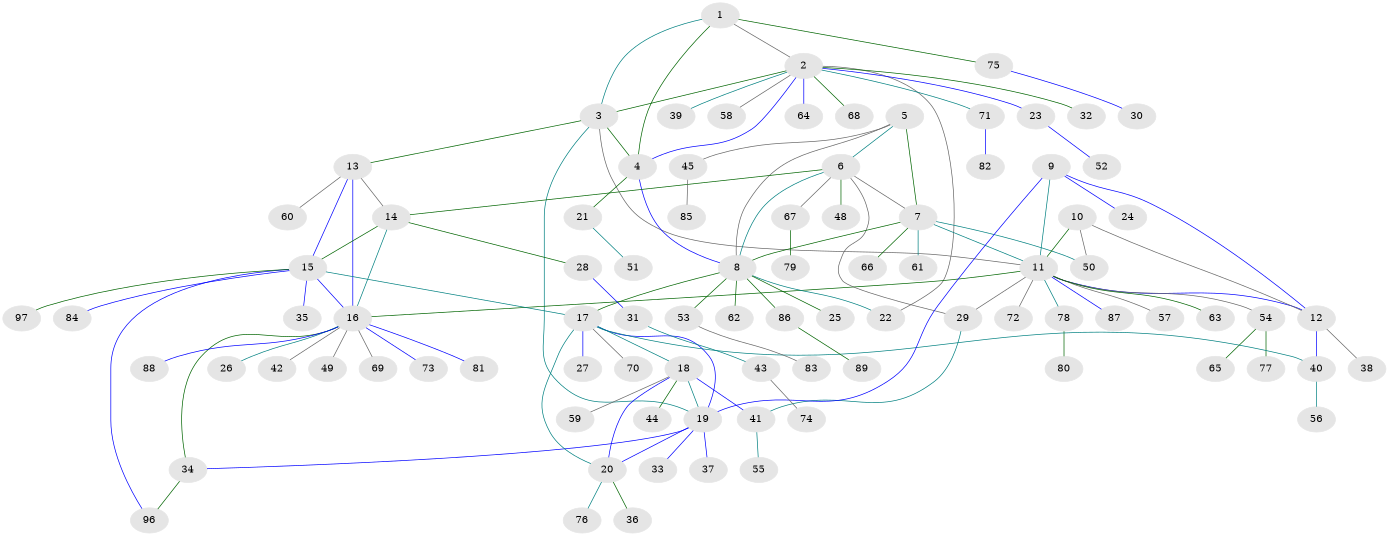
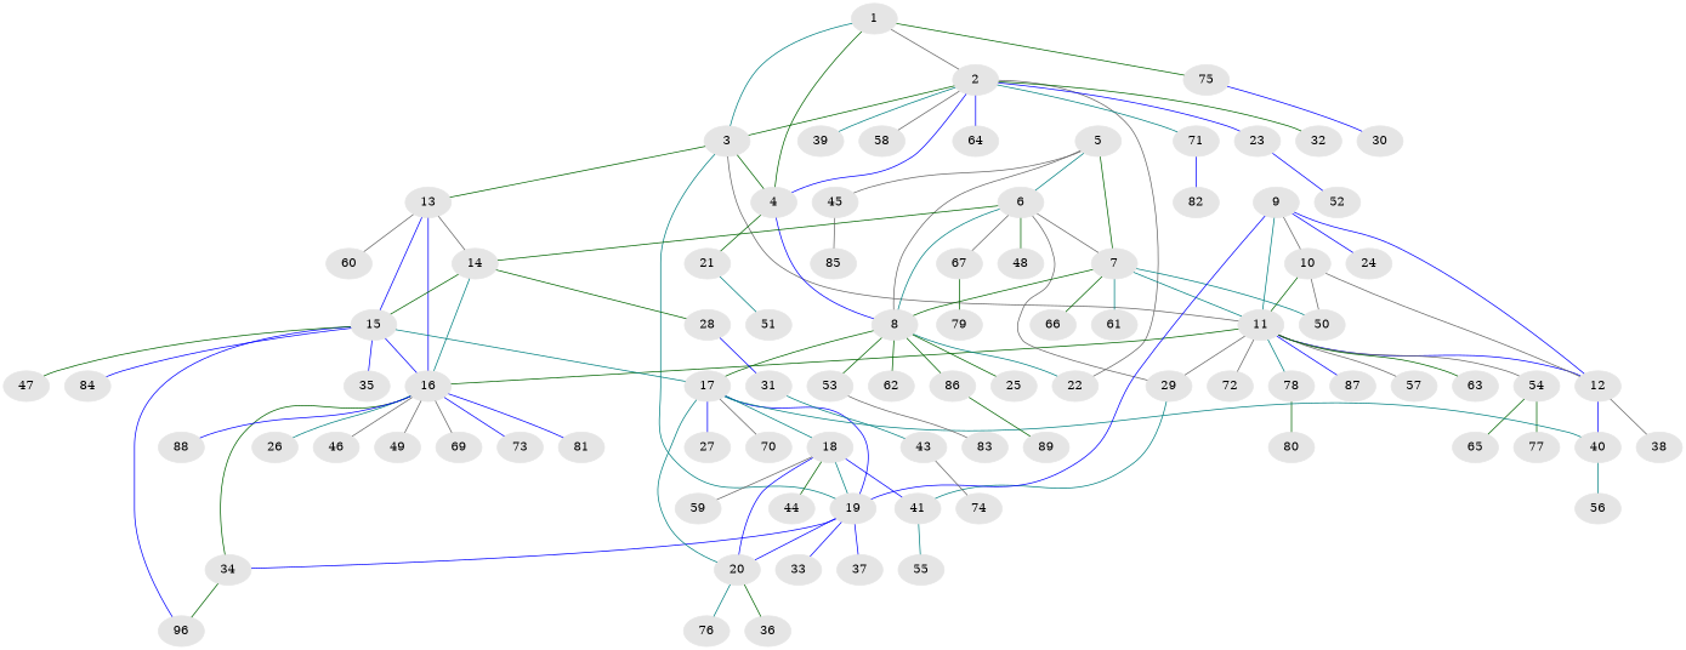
  graph {
    node [color=gray90 style=filled]
    edge [color=darkgreen]
    1
    2
    3
    4
    75
    22
    23
    32
    39
    58
    64
-   68
    71
    11
    13
    19
    8
    21
    30
    52
    82
    29
    12
    16
    54
    57
    63
    72
    78
    87
    14
    15
    60
    34
    20
    33
    37
    17
    25
    53
    62
    86
    51
    5
    6
    7
    45
    48
    67
    50
    61
    66
    85
    28
    41
    79
    40
    18
    27
    70
    83
    89
    9
    10
    24
    38
    26
-   42
+   42 [label=46]
    49
    69
    73
    81
    88
    65
    77
    80
    56
    35
    n79 [label=96]
-   47 [label=97]
+   47
    84
    31
    44
    59
    36
    76
    55
    43
    74
    1 -- 2 [color=gray40]
    1 -- 3 [color=teal]
    1 -- 4
    1 -- 75
    2 -- 3
    2 -- 4 [color=blue]
    2 -- 22 [color=gray40]
    2 -- 23 [color=blue]
    2 -- 32
    2 -- 39 [color=teal]
    2 -- 58 [color=gray40]
    2 -- 64 [color=blue]
-   2 -- 68
    2 -- 71 [color=teal]
    3 -- 4
    3 -- 11 [color=gray40]
    3 -- 13
    3 -- 19 [color=teal]
    4 -- 8 [color=blue]
    4 -- 21
    75 -- 30 [color=blue]
    23 -- 52 [color=blue]
    71 -- 82 [color=blue]
    11 -- 29 [color=gray40]
    11 -- 12 [color=blue]
    11 -- 16
    11 -- 54 [color=gray40]
    11 -- 57 [color=gray40]
    11 -- 63
    11 -- 72 [color=gray40]
    11 -- 78 [color=teal]
    11 -- 87 [color=blue]
    13 -- 16 [color=blue]
    13 -- 14 [color=gray40]
    13 -- 15 [color=blue]
    13 -- 60 [color=gray40]
    19 -- 34 [color=blue]
    19 -- 20 [color=blue]
    19 -- 33 [color=blue]
    19 -- 37 [color=blue]
    8 -- 22 [color=teal]
    8 -- 17
    8 -- 25
    8 -- 53
    8 -- 62
    8 -- 86
    21 -- 51 [color=teal]
    29 -- 41 [color=teal]
    12 -- 40 [color=blue]
    12 -- 38 [color=gray40]
    16 -- 34
    16 -- 26 [color=teal]
    16 -- 42 [color=gray40]
    16 -- 49 [color=gray40]
    16 -- 69 [color=gray40]
    16 -- 73 [color=blue]
    16 -- 81 [color=blue]
    16 -- 88 [color=blue]
    54 -- 65
    54 -- 77
    78 -- 80
    14 -- 16 [color=teal]
    14 -- 15
    14 -- 28
    15 -- 16 [color=blue]
    15 -- 17 [color=teal]
    15 -- 35 [color=blue]
    15 -- n79 [color=blue]
    15 -- 47
    15 -- 84 [color=blue]
    34 -- n79
    20 -- 36
    20 -- 76 [color=teal]
    17 -- 19 [color=blue]
    17 -- 20 [color=teal]
    17 -- 40 [color=teal]
    17 -- 18 [color=teal]
    17 -- 27 [color=blue]
    17 -- 70 [color=gray40]
    53 -- 83 [color=gray40]
    86 -- 89
    5 -- 8 [color=gray40]
    5 -- 6 [color=teal]
    5 -- 7
    5 -- 45 [color=gray40]
    6 -- 8 [color=teal]
    6 -- 29 [color=gray40]
    6 -- 14
    6 -- 7 [color=gray40]
    6 -- 48
    6 -- 67 [color=gray40]
    7 -- 11 [color=teal]
    7 -- 8
    7 -- 50 [color=teal]
    7 -- 61 [color=teal]
    7 -- 66
    45 -- 85 [color=gray40]
    67 -- 79
    28 -- 31 [color=blue]
    41 -- 55 [color=teal]
    40 -- 56 [color=teal]
    18 -- 19 [color=teal]
    18 -- 20 [color=blue]
    18 -- 41 [color=blue]
    18 -- 44
    18 -- 59 [color=gray40]
    9 -- 11 [color=teal]
    9 -- 19 [color=blue]
    9 -- 12 [color=blue]
+   9 -- 10 [color=gray40]
    9 -- 24 [color=blue]
    10 -- 11
    10 -- 12 [color=gray40]
    10 -- 50 [color=gray40]
    31 -- 43 [color=teal]
    43 -- 74 [color=gray40]
  }
